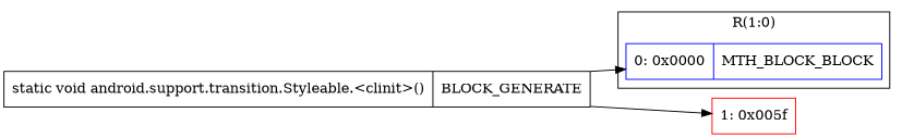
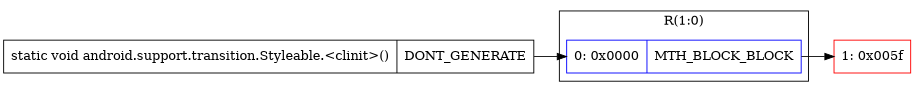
  digraph {
    rankdir=LR
    node [shape=record]
    n1 [color=blue label="{0\:\ 0x0000|MTH_BLOCK_BLOCK\l}"]
    n2 [color=red label="{1\:\ 0x005f}"]
-   n3 [label="{static void android.support.transition.Styleable.\<clinit\>()  | BLOCK_GENERATE\l}"]
+   n3 [label="{static void android.support.transition.Styleable.\<clinit\>()  | DONT_GENERATE\l}"]
    subgraph cluster_1 {
      label="R(1:0)"
      n1
    }
-   n3 -> n2
+   n1 -> n2
    n3 -> n1
  }
